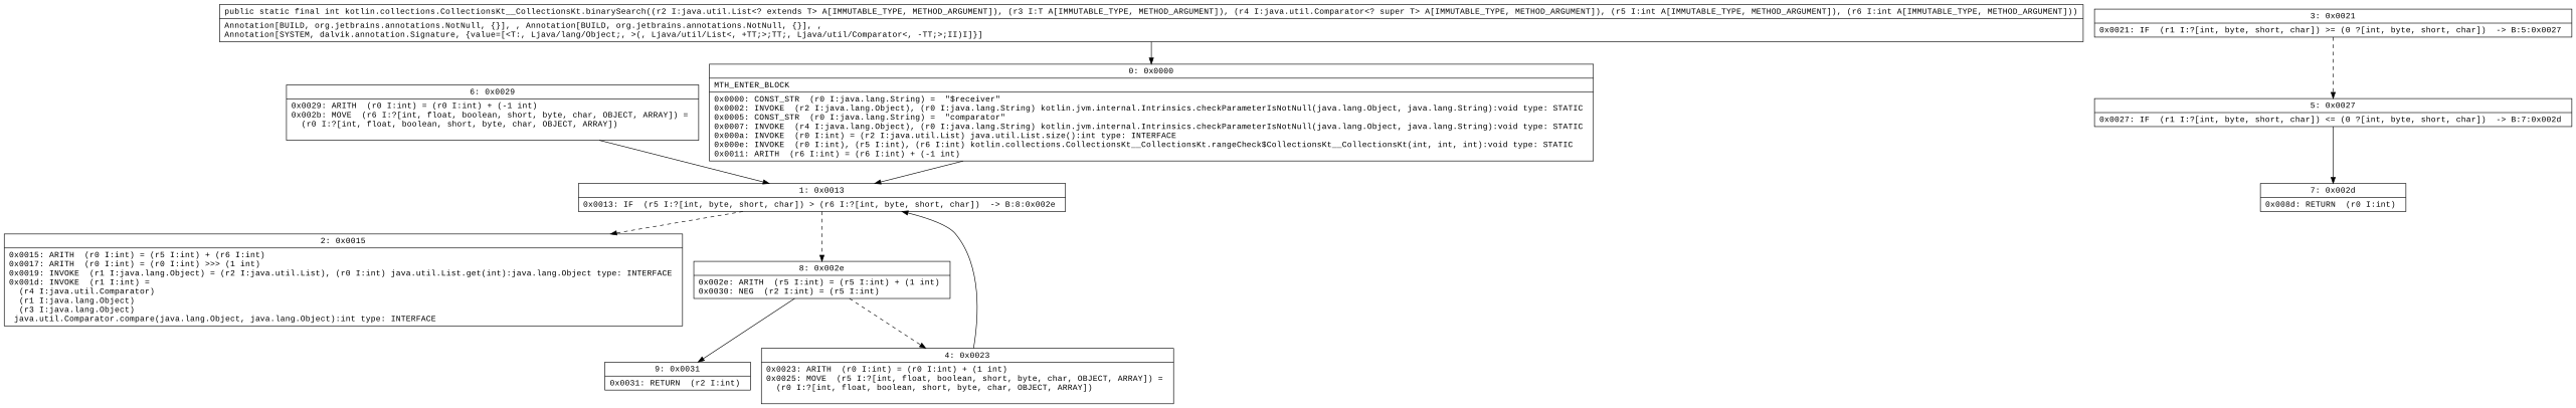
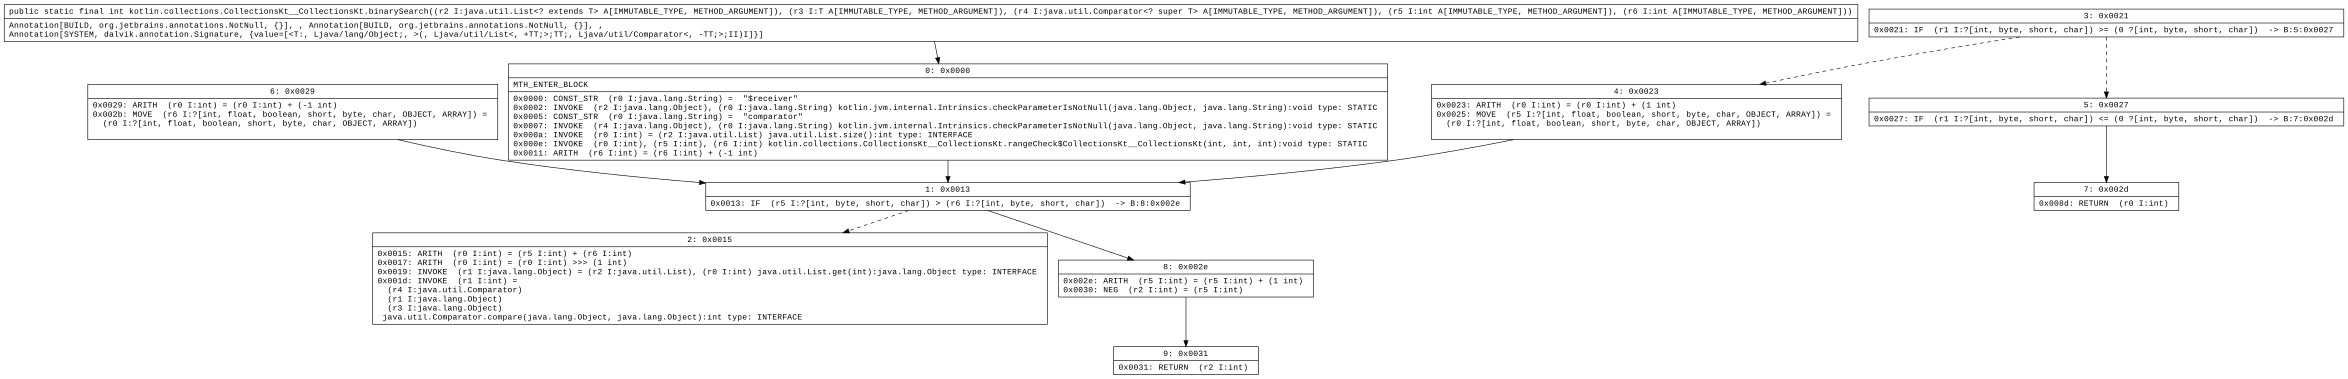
  digraph {
    fontname="Liberation Mono"
    node [fontname="Liberation Mono" shape=record]
    edge [fontname="Liberation Mono"]
    n1 [label="{0\:\ 0x0000|MTH_ENTER_BLOCK\l|0x0000: CONST_STR  (r0 I:java.lang.String) =  \"$receiver\" \l0x0002: INVOKE  (r2 I:java.lang.Object), (r0 I:java.lang.String) kotlin.jvm.internal.Intrinsics.checkParameterIsNotNull(java.lang.Object, java.lang.String):void type: STATIC \l0x0005: CONST_STR  (r0 I:java.lang.String) =  \"comparator\" \l0x0007: INVOKE  (r4 I:java.lang.Object), (r0 I:java.lang.String) kotlin.jvm.internal.Intrinsics.checkParameterIsNotNull(java.lang.Object, java.lang.String):void type: STATIC \l0x000a: INVOKE  (r0 I:int) = (r2 I:java.util.List) java.util.List.size():int type: INTERFACE \l0x000e: INVOKE  (r0 I:int), (r5 I:int), (r6 I:int) kotlin.collections.CollectionsKt__CollectionsKt.rangeCheck$CollectionsKt__CollectionsKt(int, int, int):void type: STATIC \l0x0011: ARITH  (r6 I:int) = (r6 I:int) + (\-1 int) \l}"]
    n2 [label="{1\:\ 0x0013|0x0013: IF  (r5 I:?[int, byte, short, char]) \> (r6 I:?[int, byte, short, char])  \-\> B:8:0x002e \l}"]
    n3 [label="{2\:\ 0x0015|0x0015: ARITH  (r0 I:int) = (r5 I:int) + (r6 I:int) \l0x0017: ARITH  (r0 I:int) = (r0 I:int) \>\>\> (1 int) \l0x0019: INVOKE  (r1 I:java.lang.Object) = (r2 I:java.util.List), (r0 I:int) java.util.List.get(int):java.lang.Object type: INTERFACE \l0x001d: INVOKE  (r1 I:int) = \l  (r4 I:java.util.Comparator)\l  (r1 I:java.lang.Object)\l  (r3 I:java.lang.Object)\l java.util.Comparator.compare(java.lang.Object, java.lang.Object):int type: INTERFACE \l}"]
    n4 [label="{8\:\ 0x002e|0x002e: ARITH  (r5 I:int) = (r5 I:int) + (1 int) \l0x0030: NEG  (r2 I:int) = (r5 I:int) \l}"]
    n5 [label="{9\:\ 0x0031|0x0031: RETURN  (r2 I:int) \l}"]
    n6 [label="{3\:\ 0x0021|0x0021: IF  (r1 I:?[int, byte, short, char]) \>= (0 ?[int, byte, short, char])  \-\> B:5:0x0027 \l}"]
    n7 [label="{4\:\ 0x0023|0x0023: ARITH  (r0 I:int) = (r0 I:int) + (1 int) \l0x0025: MOVE  (r5 I:?[int, float, boolean, short, byte, char, OBJECT, ARRAY]) = \l  (r0 I:?[int, float, boolean, short, byte, char, OBJECT, ARRAY])\l \l}"]
    n8 [label="{5\:\ 0x0027|0x0027: IF  (r1 I:?[int, byte, short, char]) \<= (0 ?[int, byte, short, char])  \-\> B:7:0x002d \l}"]
    n9 [label="{7\:\ 0x002d|0x008d: RETURN  (r0 I:int) \l}"]
    n10 [label="{6\:\ 0x0029|0x0029: ARITH  (r0 I:int) = (r0 I:int) + (\-1 int) \l0x002b: MOVE  (r6 I:?[int, float, boolean, short, byte, char, OBJECT, ARRAY]) = \l  (r0 I:?[int, float, boolean, short, byte, char, OBJECT, ARRAY])\l \l}"]
    n11 [label="{public static final int kotlin.collections.CollectionsKt__CollectionsKt.binarySearch((r2 I:java.util.List\<? extends T\> A[IMMUTABLE_TYPE, METHOD_ARGUMENT]), (r3 I:T A[IMMUTABLE_TYPE, METHOD_ARGUMENT]), (r4 I:java.util.Comparator\<? super T\> A[IMMUTABLE_TYPE, METHOD_ARGUMENT]), (r5 I:int A[IMMUTABLE_TYPE, METHOD_ARGUMENT]), (r6 I:int A[IMMUTABLE_TYPE, METHOD_ARGUMENT]))  | Annotation[BUILD, org.jetbrains.annotations.NotNull, \{\}], , Annotation[BUILD, org.jetbrains.annotations.NotNull, \{\}], , \lAnnotation[SYSTEM, dalvik.annotation.Signature, \{value=[\<T:, Ljava\/lang\/Object;, \>(, Ljava\/util\/List\<, +TT;\>;TT;, Ljava\/util\/Comparator\<, \-TT;\>;II)I]\}]\l}"]
    n1 -> n2
    n2 -> n3 [style=dashed]
-   n2 -> n4 [style=dashed]
+   n2 -> n4
    n4 -> n5
-   n4 -> n7 [style=dashed]
+   n6 -> n7 [style=dashed]
    n6 -> n8 [style=dashed]
    n7 -> n2
    n8 -> n9
    n10 -> n2
    n11 -> n1
  }
